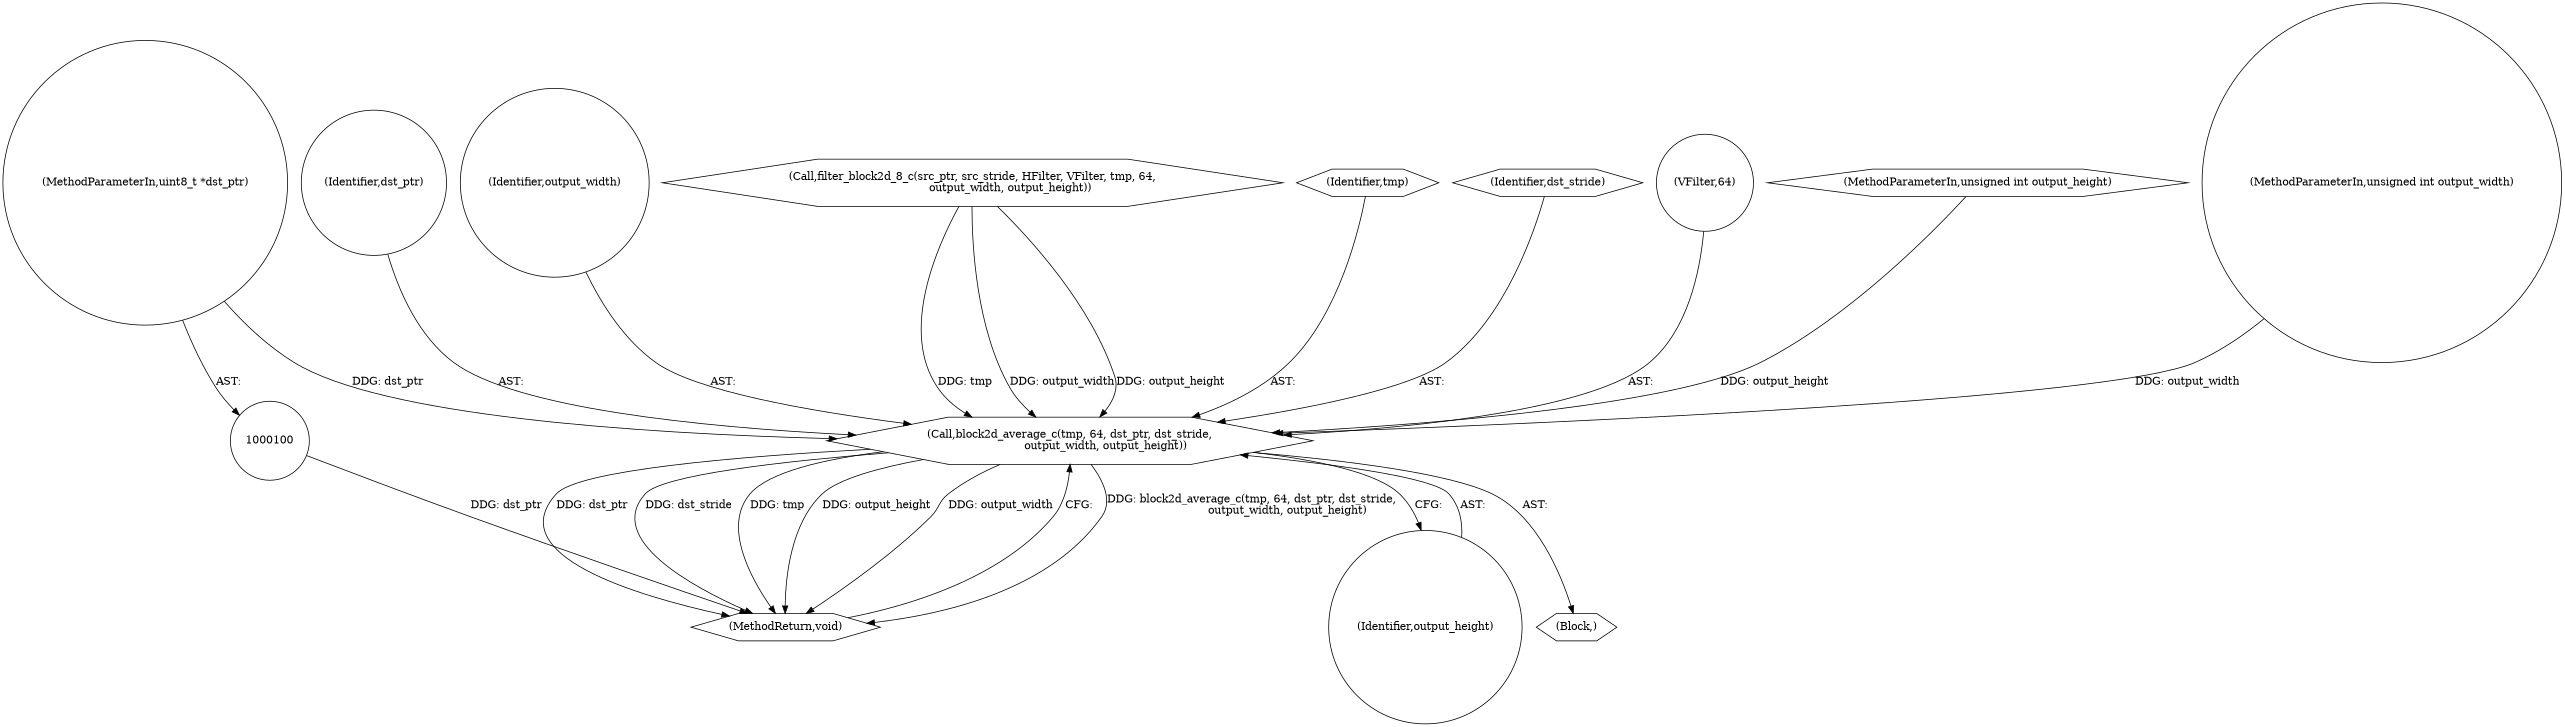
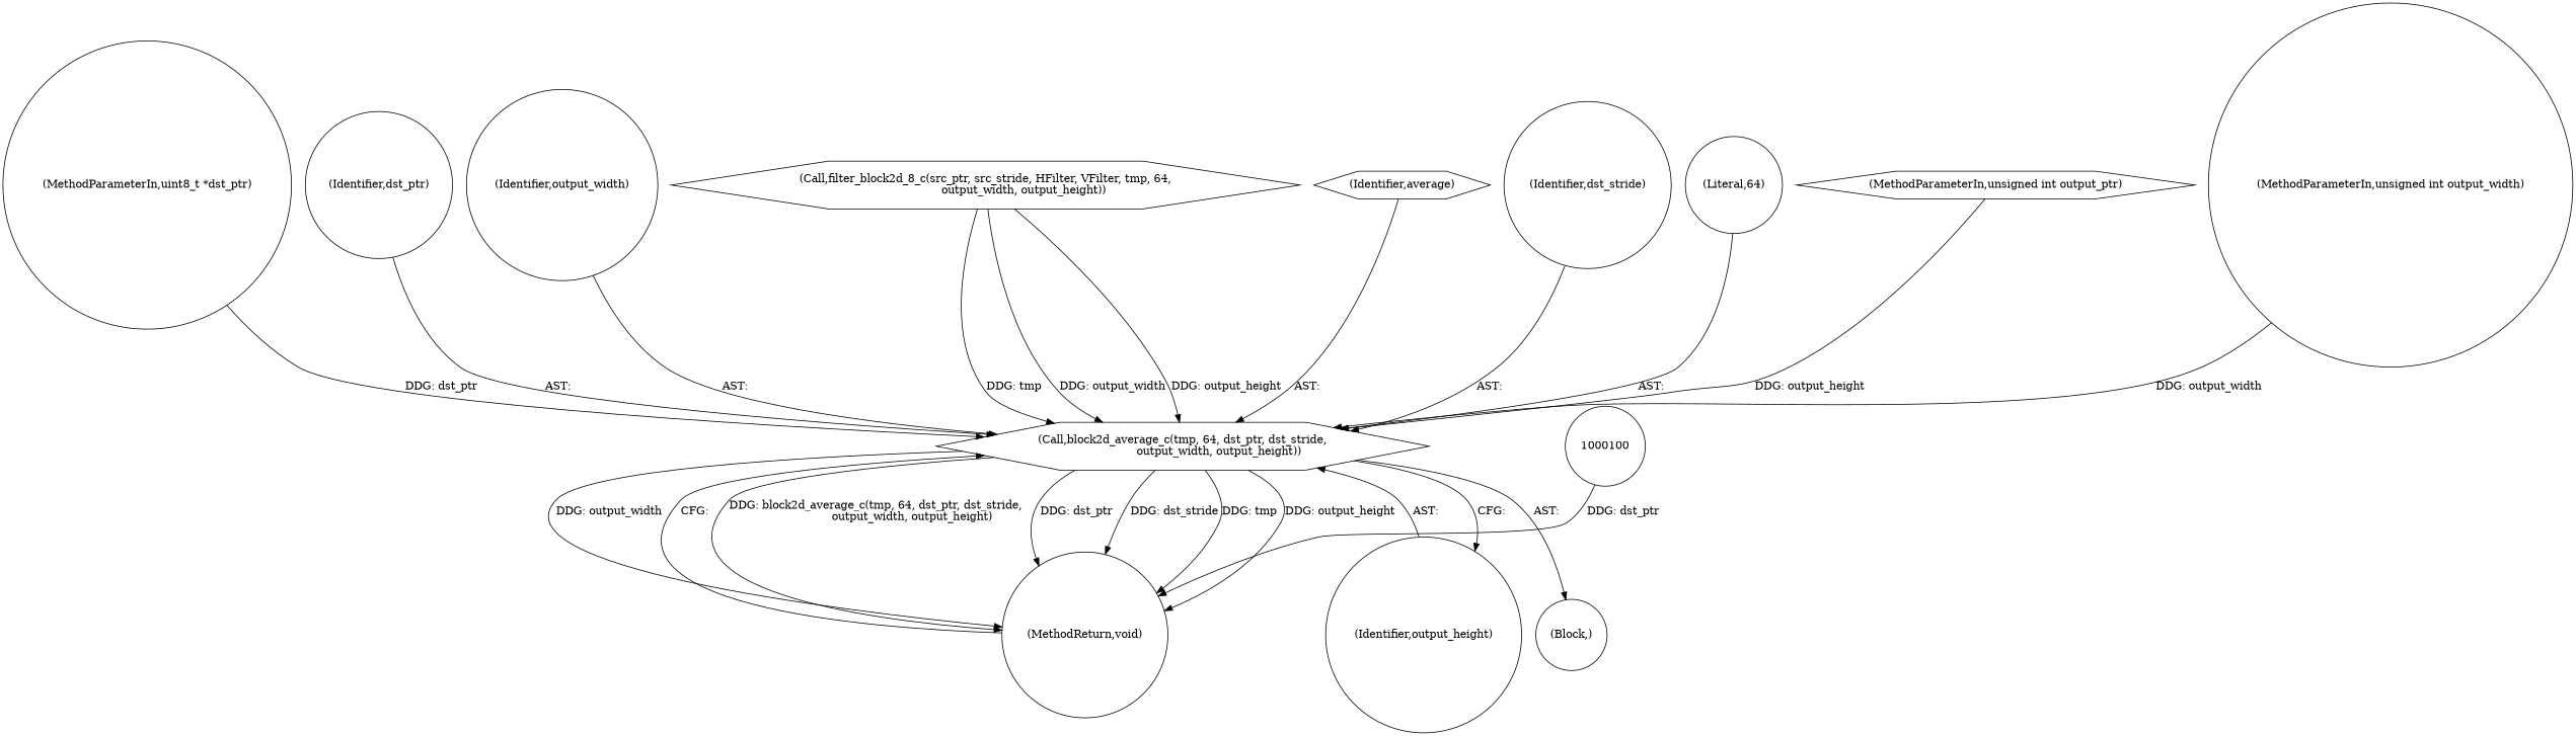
  digraph {
    node [shape=circle]
    n1 [label="(MethodParameterIn,uint8_t *dst_ptr)"]
    n2 [label="(Call,block2d_average_c(tmp, 64, dst_ptr, dst_stride,\n                     output_width, output_height))" shape=hexagon]
    1000100
-   n4 [label="(MethodReturn,void)" shape=hexagon]
+   n4 [label="(MethodReturn,void)"]
    n5 [label="(Identifier,output_height)"]
-   n6 [label="(Block,)" shape=hexagon]
+   n6 [label="(Block,)"]
    n7 [label="(Identifier,dst_ptr)"]
    n8 [label="(Identifier,output_width)"]
    n9 [label="(Call,filter_block2d_8_c(src_ptr, src_stride, HFilter, VFilter, tmp, 64,\n                      output_width, output_height))" shape=hexagon]
-   n10 [label="(Identifier,tmp)" shape=hexagon]
-   n11 [label="(Identifier,dst_stride)" shape=hexagon]
-   n12 [label="(VFilter,64)"]
-   n13 [label="(MethodParameterIn,unsigned int output_height)" shape=hexagon]
+   n10 [label="(Identifier,average)" shape=hexagon]
+   n11 [label="(Identifier,dst_stride)"]
+   n12 [label="(Literal,64)"]
+   n13 [label="(MethodParameterIn,unsigned int output_ptr)" shape=hexagon]
    n14 [label="(MethodParameterIn,unsigned int output_width)"]
    n1 -> n2 [label="DDG: dst_ptr"]
-   n1 -> 1000100 [label="AST: "]
    n2 -> n4 [label="DDG: block2d_average_c(tmp, 64, dst_ptr, dst_stride,\n                     output_width, output_height)"]
    n2 -> n4 [label="DDG: dst_ptr"]
    n2 -> n4 [label="DDG: dst_stride"]
    n2 -> n4 [label="DDG: tmp"]
    n2 -> n4 [label="DDG: output_height"]
    n2 -> n4 [label="DDG: output_width"]
    n2 -> n5 [label="CFG: "]
    n2 -> n6 [label="AST: "]
    1000100 -> n4 [label="DDG: dst_ptr"]
    n4 -> n2 [label="CFG: "]
    n5 -> n2 [label="AST: "]
    n7 -> n2 [label="AST: "]
    n8 -> n2 [label="AST: "]
    n9 -> n2 [label="DDG: tmp"]
    n9 -> n2 [label="DDG: output_width"]
    n9 -> n2 [label="DDG: output_height"]
    n10 -> n2 [label="AST: "]
    n11 -> n2 [label="AST: "]
    n12 -> n2 [label="AST: "]
    n13 -> n2 [label="DDG: output_height"]
    n14 -> n2 [label="DDG: output_width"]
  }
